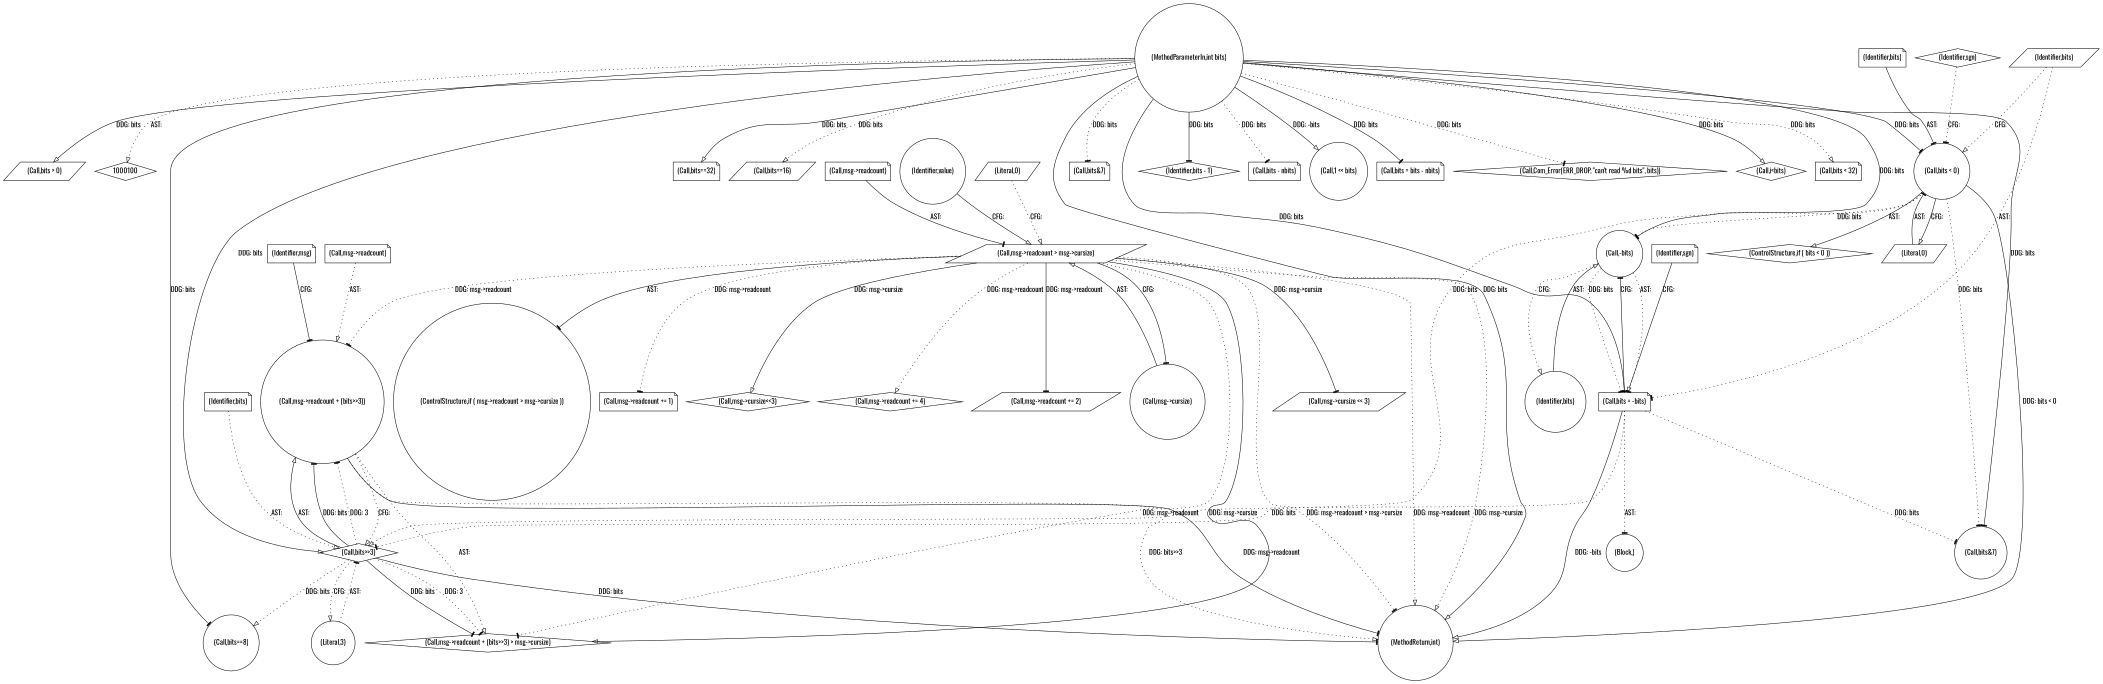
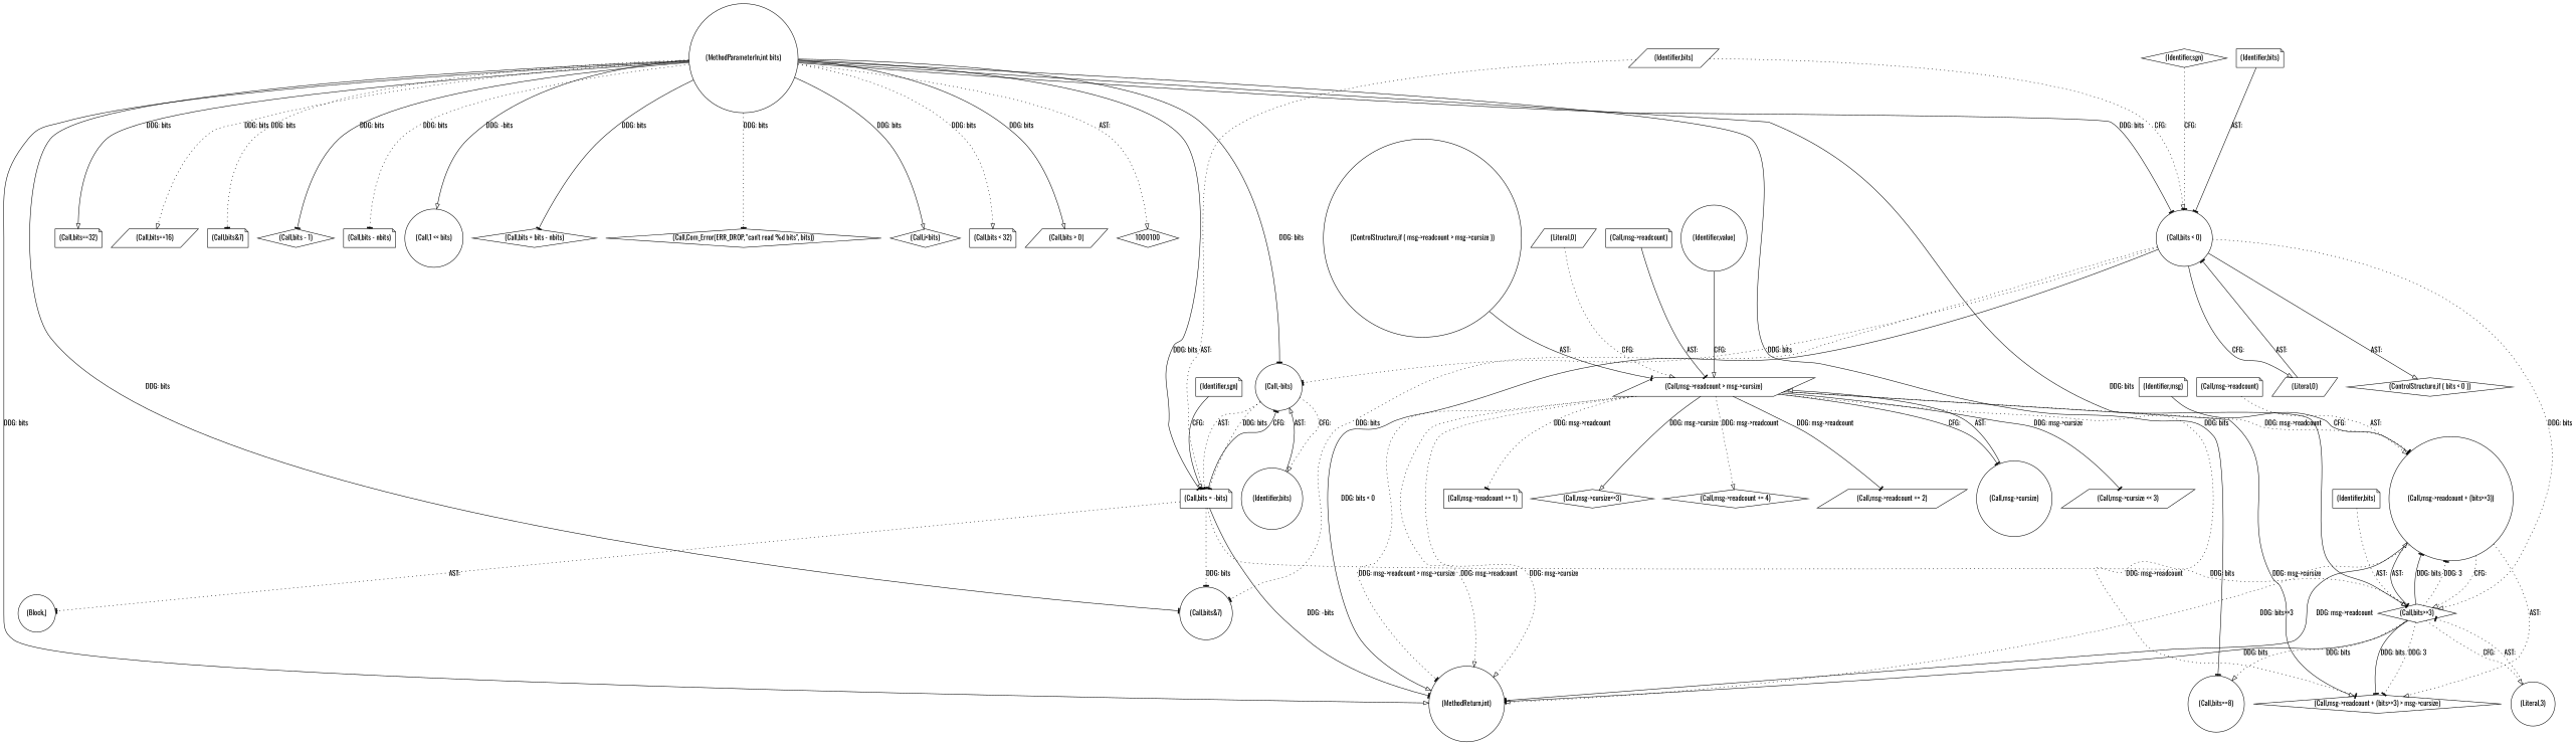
  digraph {
    fontname=Oswald
    node [fontname=Oswald shape=circle]
    edge [arrowhead=tee fontname=Oswald style=solid]
    n1 [label="(Call,msg->readcount + (bits>>3))"]
    n2 [label="(Call,bits>>3)" shape=diamond]
    n3 [label="(Call,msg->readcount + (bits>>3) > msg->cursize)" shape=diamond]
    n4 [label="(MethodReturn,int)"]
    n5 [label="(Literal,3)"]
    n6 [label="(Call,bits==8)"]
    n7 [label="(Call,msg->readcount > msg->cursize)" shape=parallelogram]
    n8 [label="(Call,msg->readcount += 1)" shape=note]
    n9 [label="(Call,msg->cursize<<3)" shape=diamond]
    n10 [label="(Call,msg->readcount += 4)" shape=diamond]
    n11 [label="(Call,msg->readcount += 2)" shape=parallelogram]
    n12 [label="(Call,msg->cursize)"]
    n13 [label="(Call,msg->cursize << 3)" shape=parallelogram]
    n14 [label="(ControlStructure,if ( msg->readcount > msg->cursize ))"]
    n15 [label="(Call,bits < 0)"]
    n16 [label="(Call,-bits)"]
    n17 [label="(ControlStructure,if ( bits < 0 ))" shape=diamond]
    n18 [label="(Call,bits&7)"]
    n19 [label="(Literal,0)" shape=parallelogram]
    n20 [label="(Call,bits = -bits)" shape=note]
    n21 [label="(Identifier,bits)"]
    n22 [label="(MethodParameterIn,int bits)"]
    n23 [label="(Call,bits==32)" shape=note]
    n24 [label="(Call,bits==16)" shape=parallelogram]
    n25 [label="(Call,bits&7)" shape=note]
-   n26 [label="(Identifier,bits - 1)" shape=diamond]
+   n26 [label="(Call,bits - 1)" shape=diamond]
    n27 [label="(Call,bits - nbits)" shape=note]
    n28 [label="(Call,1 << bits)"]
-   n29 [label="(Call,bits = bits - nbits)" shape=note]
+   n29 [label="(Call,bits = bits - nbits)" shape=diamond]
    n30 [label="(Call,Com_Error(ERR_DROP, \"can't read %d bits\", bits))" shape=diamond]
    n31 [label="(Call,i<bits)" shape=diamond]
    n32 [label="(Call,bits < 32)" shape=note]
    n33 [label="(Call,bits > 0)" shape=parallelogram]
    1000100 [shape=diamond]
    n35 [label="(Block,)"]
    n36 [label="(Literal,0)" shape=parallelogram]
    n37 [label="(Identifier,sgn)" shape=diamond]
    n38 [label="(Identifier,msg)" shape=note]
    n39 [label="(Identifier,bits)" shape=parallelogram]
    n40 [label="(Call,msg->readcount)" shape=note]
    n41 [label="(Identifier,sgn)" shape=note]
    n42 [label="(Identifier,bits)" shape=note]
    n43 [label="(Identifier,bits)" shape=note]
    n44 [label="(Call,msg->readcount)" shape=note]
    n45 [label="(Identifier,value)"]
    n1 -> n2 [arrowhead=onormal label="CFG: " style=dotted]
    n1 -> n3 [arrowhead=onormal label="AST: " style=dotted]
    n1 -> n4 [arrowhead=onormal label="DDG: bits>>3" style=dotted]
    n1 -> n4 [label="DDG: msg->readcount"]
    n2 -> n1 [arrowhead=onormal label="AST: "]
    n2 -> n1 [label="DDG: bits"]
    n2 -> n1 [label="DDG: 3" style=dotted]
    n2 -> n3 [label="DDG: bits"]
    n2 -> n3 [label="DDG: 3" style=dotted]
    n2 -> n4 [label="DDG: bits"]
    n2 -> n5 [arrowhead=onormal label="CFG: " style=dotted]
    n2 -> n6 [arrowhead=onormal label="DDG: bits" style=dotted]
    n5 -> n2 [label="AST: " style=dotted]
    n7 -> n1 [label="DDG: msg->readcount" style=dotted]
    n7 -> n3 [label="DDG: msg->readcount" style=dotted]
    n7 -> n3 [arrowhead=onormal label="DDG: msg->cursize"]
    n7 -> n4 [arrowhead=onormal label="DDG: msg->cursize" style=dotted]
    n7 -> n4 [label="DDG: msg->readcount > msg->cursize" style=dotted]
    n7 -> n4 [arrowhead=onormal label="DDG: msg->readcount" style=dotted]
    n7 -> n8 [label="DDG: msg->readcount" style=dotted]
    n7 -> n9 [arrowhead=onormal label="DDG: msg->cursize"]
    n7 -> n10 [arrowhead=onormal label="DDG: msg->readcount" style=dotted]
    n7 -> n11 [label="DDG: msg->readcount"]
    n7 -> n12 [label="CFG: "]
    n7 -> n13 [label="DDG: msg->cursize"]
-   n7 -> n14 [label="AST: "]
+   n14 -> n7 [label="AST: "]
    n12 -> n7 [arrowhead=onormal label="AST: "]
    n15 -> n2 [arrowhead=onormal label="DDG: bits" style=dotted]
    n15 -> n4 [arrowhead=onormal label="DDG: bits < 0"]
    n15 -> n16 [label="DDG: bits" style=dotted]
    n15 -> n17 [arrowhead=onormal label="AST: "]
    n15 -> n18 [label="DDG: bits" style=dotted]
    n15 -> n19 [arrowhead=onormal label="CFG: "]
    n16 -> n20 [label="AST: " style=dotted]
    n16 -> n20 [label="DDG: bits" style=dotted]
    n16 -> n21 [arrowhead=onormal label="CFG: " style=dotted]
    n19 -> n15 [label="AST: "]
    n20 -> n2 [label="DDG: bits" style=dotted]
-   n20 -> n4 [arrowhead=onormal label="DDG: -bits"]
+   n20 -> n4 [label="DDG: -bits"]
    n20 -> n16 [label="CFG: "]
    n20 -> n18 [label="DDG: bits" style=dotted]
    n20 -> n35 [label="AST: " style=dotted]
    n21 -> n16 [arrowhead=onormal label="AST: "]
    n22 -> n2 [arrowhead=onormal label="DDG: bits"]
    n22 -> n4 [arrowhead=onormal label="DDG: bits"]
    n22 -> n6 [label="DDG: bits"]
    n22 -> n15 [label="DDG: bits"]
    n22 -> n16 [label="DDG: bits"]
    n22 -> n18 [label="DDG: bits"]
    n22 -> n20 [label="DDG: bits"]
    n22 -> n23 [arrowhead=onormal label="DDG: bits"]
    n22 -> n24 [arrowhead=onormal label="DDG: bits" style=dotted]
    n22 -> n25 [label="DDG: bits" style=dotted]
    n22 -> n26 [label="DDG: bits"]
    n22 -> n27 [label="DDG: bits" style=dotted]
    n22 -> n28 [arrowhead=onormal label="DDG: -bits"]
    n22 -> n29 [label="DDG: bits"]
    n22 -> n30 [label="DDG: bits" style=dotted]
    n22 -> n31 [arrowhead=onormal label="DDG: bits"]
    n22 -> n32 [arrowhead=onormal label="DDG: bits" style=dotted]
    n22 -> n33 [arrowhead=onormal label="DDG: bits"]
    n22 -> 1000100 [arrowhead=onormal label="AST: " style=dotted]
    n36 -> n7 [arrowhead=onormal label="CFG: " style=dotted]
    n37 -> n15 [label="CFG: " style=dotted]
    n38 -> n1 [label="CFG: "]
    n39 -> n15 [arrowhead=onormal label="CFG: " style=dotted]
    n39 -> n20 [label="AST: " style=dotted]
    n40 -> n7 [label="AST: "]
    n41 -> n20 [arrowhead=onormal label="CFG: "]
    n42 -> n2 [arrowhead=onormal label="AST: " style=dotted]
    n43 -> n15 [label="AST: "]
    n44 -> n1 [arrowhead=onormal label="AST: " style=dotted]
    n45 -> n7 [arrowhead=onormal label="CFG: "]
  }
